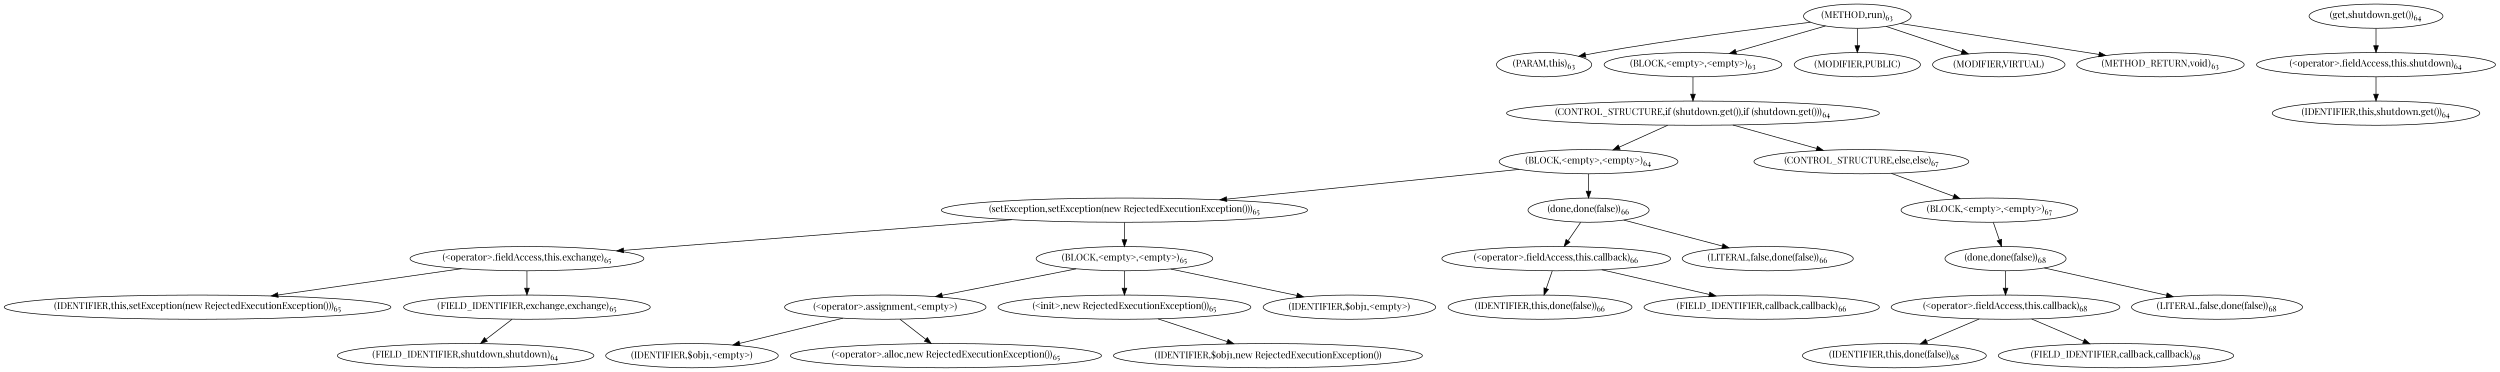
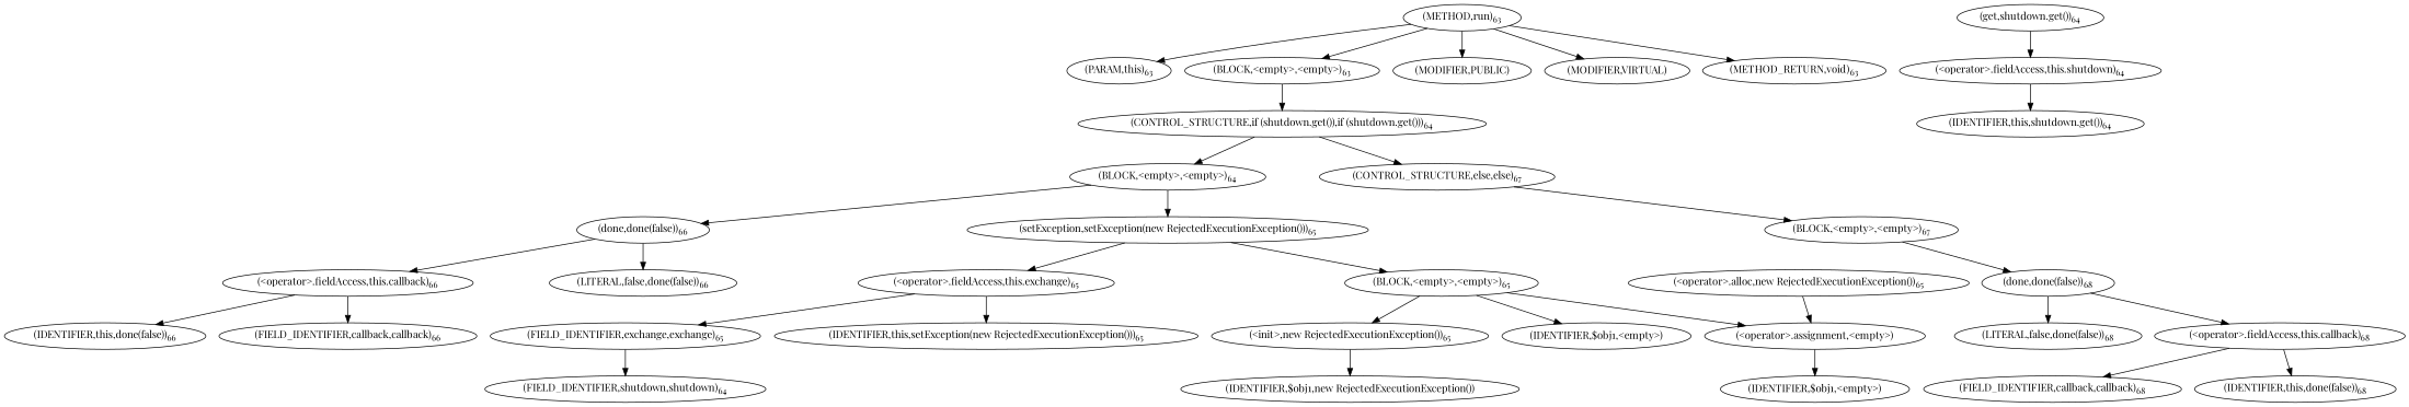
  digraph {
    fontname="Playfair Display"
    node [fontname="Playfair Display"]
    edge [fontname="Playfair Display"]
    n1 [label=<(METHOD,run)<SUB>63</SUB>>]
    n2 [label=<(PARAM,this)<SUB>63</SUB>>]
    n3 [label=<(BLOCK,&lt;empty&gt;,&lt;empty&gt;)<SUB>63</SUB>>]
    n4 [label=<(MODIFIER,PUBLIC)>]
    n5 [label=<(MODIFIER,VIRTUAL)>]
    n6 [label=<(METHOD_RETURN,void)<SUB>63</SUB>>]
    n7 [label=<(CONTROL_STRUCTURE,if (shutdown.get()),if (shutdown.get()))<SUB>64</SUB>>]
    n8 [label=<(BLOCK,&lt;empty&gt;,&lt;empty&gt;)<SUB>64</SUB>>]
    n9 [label=<(CONTROL_STRUCTURE,else,else)<SUB>67</SUB>>]
    n10 [label=<(get,shutdown.get())<SUB>64</SUB>>]
    n11 [label=<(&lt;operator&gt;.fieldAccess,this.shutdown)<SUB>64</SUB>>]
    n12 [label=<(setException,setException(new RejectedExecutionException()))<SUB>65</SUB>>]
    n13 [label=<(done,done(false))<SUB>66</SUB>>]
    n14 [label=<(BLOCK,&lt;empty&gt;,&lt;empty&gt;)<SUB>67</SUB>>]
    n15 [label=<(IDENTIFIER,this,shutdown.get())<SUB>64</SUB>>]
    n16 [label=<(FIELD_IDENTIFIER,shutdown,shutdown)<SUB>64</SUB>>]
    n17 [label=<(&lt;operator&gt;.fieldAccess,this.exchange)<SUB>65</SUB>>]
    n18 [label=<(BLOCK,&lt;empty&gt;,&lt;empty&gt;)<SUB>65</SUB>>]
    n19 [label=<(&lt;operator&gt;.fieldAccess,this.callback)<SUB>66</SUB>>]
    n20 [label=<(LITERAL,false,done(false))<SUB>66</SUB>>]
    n21 [label=<(IDENTIFIER,this,setException(new RejectedExecutionException()))<SUB>65</SUB>>]
    n22 [label=<(FIELD_IDENTIFIER,exchange,exchange)<SUB>65</SUB>>]
    n23 [label=<(&lt;operator&gt;.assignment,&lt;empty&gt;)>]
    n24 [label=<(&lt;init&gt;,new RejectedExecutionException())<SUB>65</SUB>>]
    n25 [label=<(IDENTIFIER,$obj1,&lt;empty&gt;)>]
    n26 [label=<(IDENTIFIER,$obj1,&lt;empty&gt;)>]
    n27 [label=<(&lt;operator&gt;.alloc,new RejectedExecutionException())<SUB>65</SUB>>]
    n28 [label=<(IDENTIFIER,$obj1,new RejectedExecutionException())>]
    n29 [label=<(IDENTIFIER,this,done(false))<SUB>66</SUB>>]
    n30 [label=<(FIELD_IDENTIFIER,callback,callback)<SUB>66</SUB>>]
    n31 [label=<(done,done(false))<SUB>68</SUB>>]
    n32 [label=<(&lt;operator&gt;.fieldAccess,this.callback)<SUB>68</SUB>>]
    n33 [label=<(LITERAL,false,done(false))<SUB>68</SUB>>]
    n34 [label=<(IDENTIFIER,this,done(false))<SUB>68</SUB>>]
    n35 [label=<(FIELD_IDENTIFIER,callback,callback)<SUB>68</SUB>>]
    n1 -> n2
    n1 -> n3
    n1 -> n4
    n1 -> n5
    n1 -> n6
    n3 -> n7
    n7 -> n8
    n7 -> n9
    n8 -> n12
    n8 -> n13
    n9 -> n14
    n10 -> n11
    n11 -> n15
    n12 -> n17
    n12 -> n18
    n13 -> n19
    n13 -> n20
    n14 -> n31
    n17 -> n21
    n17 -> n22
    n18 -> n23
    n18 -> n24
    n18 -> n25
    n19 -> n29
    n19 -> n30
    n22 -> n16
    n23 -> n26
-   n23 -> n27
+   n27 -> n23
    n24 -> n28
    n31 -> n32
    n31 -> n33
    n32 -> n34
    n32 -> n35
  }
